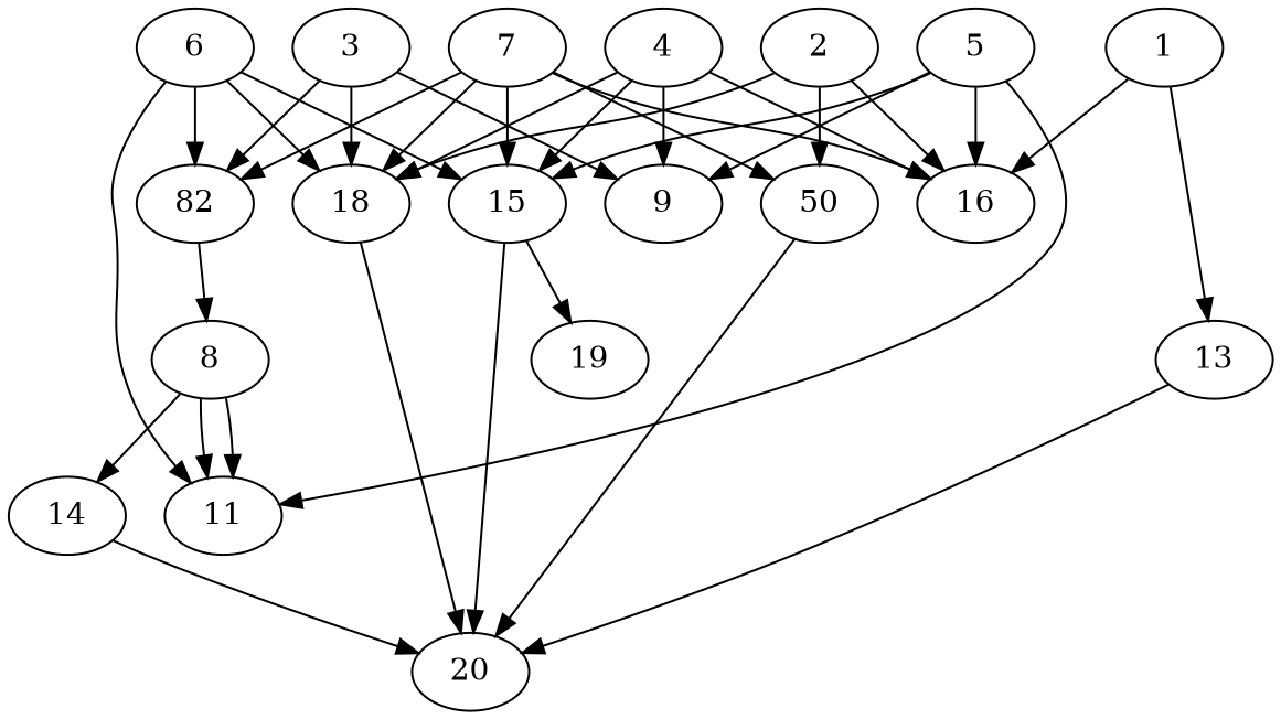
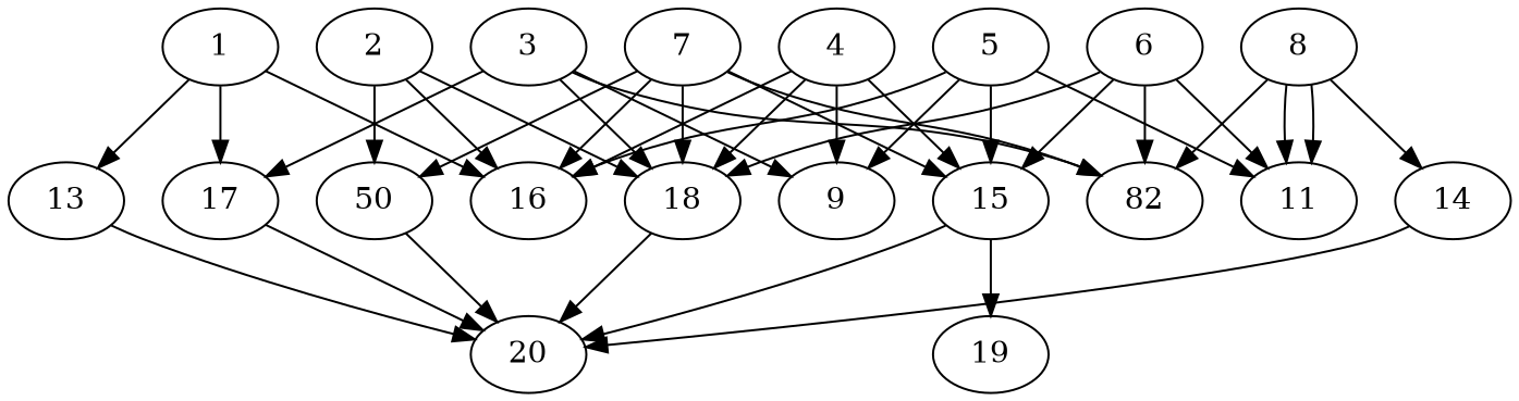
  digraph {
    node [alpha=0.17]
    1 [expect_size=9296896]
    13 [alpha=0.10 expect_size=37644288]
    16 [alpha=0.11 expect_size=45602816]
+   17 [alpha=0.00 expect_size=11369472]
    20 [alpha=0.15 expect_size=25933824]
    2 [alpha=0.13 expect_size=31341568]
    n7 [alpha=0.04 expect_size=47982592 label=50]
    18 [alpha=0.08 expect_size=49931264]
    3 [alpha=0.20 expect_size=24242176]
    9 [alpha=0.07 expect_size=23766016]
    n11 [alpha=0.09 expect_size=7272448 label=82]
    4 [alpha=0.02 expect_size=41929728]
    15 [alpha=0.11 expect_size=41873408]
    19 [expect_size=10378240]
    5 [alpha=0.02 expect_size=22680576]
    11 [alpha=0.16 expect_size=13620224]
    6 [alpha=0.05 expect_size=11988992]
    7 [alpha=0.16 expect_size=43769856]
    8 [alpha=0.03 expect_size=5693440]
    14 [alpha=0.01 expect_size=37630976]
    1 -> 13
    1 -> 16
+   1 -> 17
    13 -> 20
+   17 -> 20
    2 -> 16
    2 -> n7
    2 -> 18
    n7 -> 20
    18 -> 20
+   3 -> 17
    3 -> 18
    3 -> 9
    3 -> n11
    4 -> 16
    4 -> 18
    4 -> 9
    4 -> 15
    15 -> 20
    15 -> 19
    5 -> 16
    5 -> 9
    5 -> 15
    5 -> 11
    6 -> 18
    6 -> n11
    6 -> 15
    6 -> 11
    7 -> 16
    7 -> n7
    7 -> 18
    7 -> n11
    7 -> 15
-   n11 -> 8
+   8 -> n11
    8 -> 11
    8 -> 11
    8 -> 14
    14 -> 20
  }
